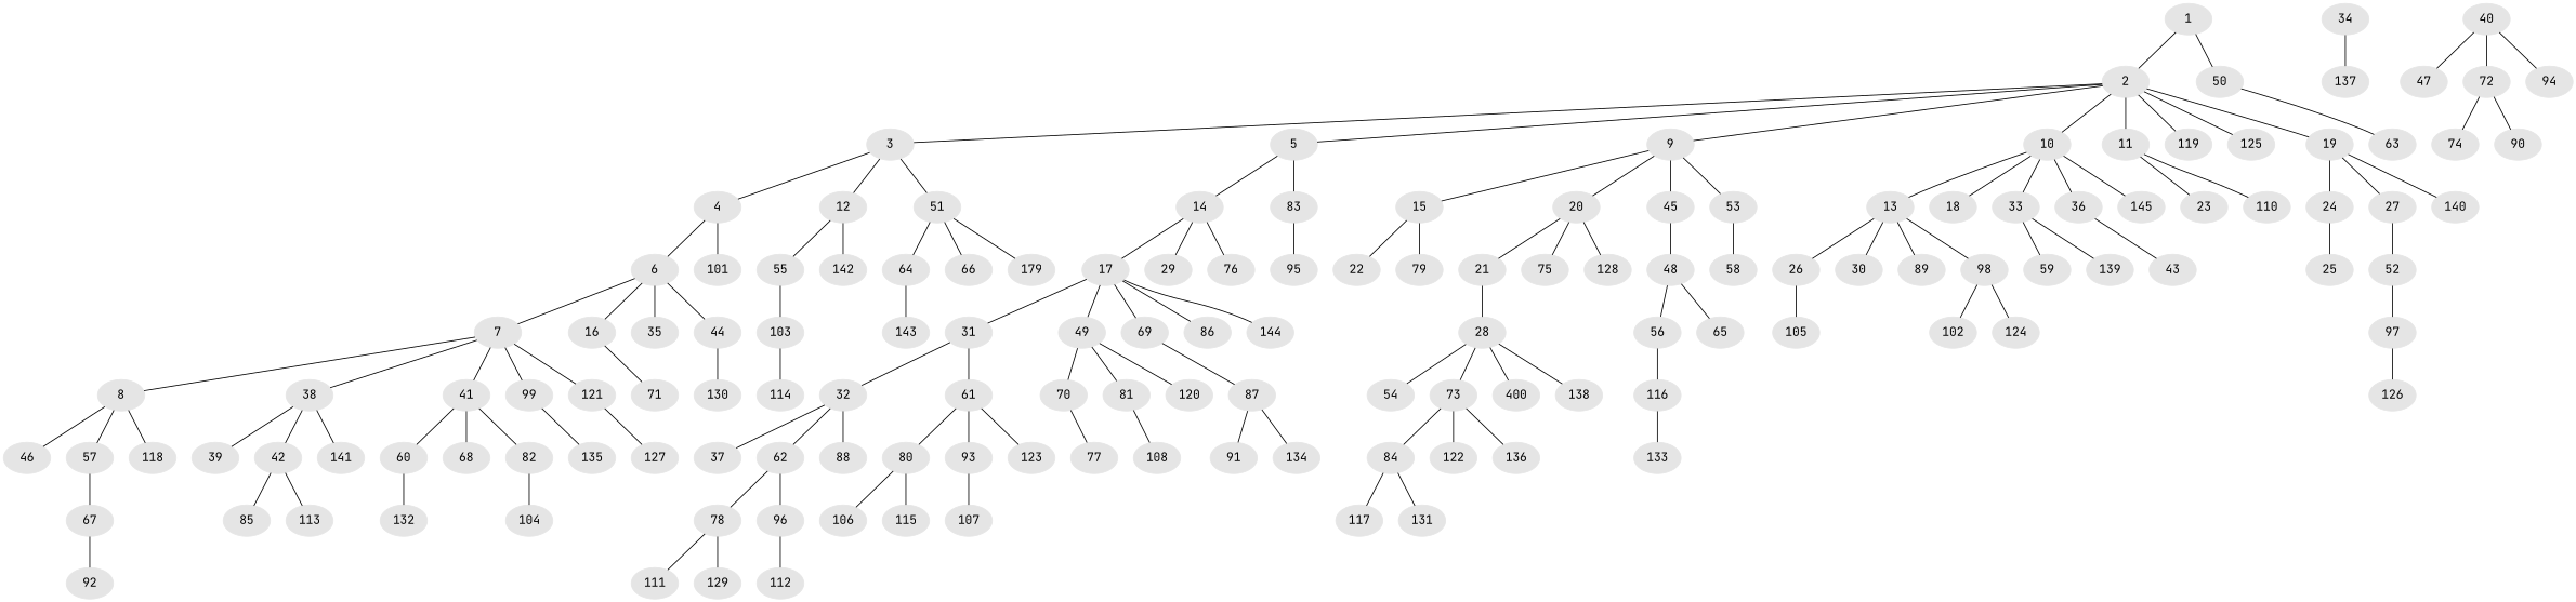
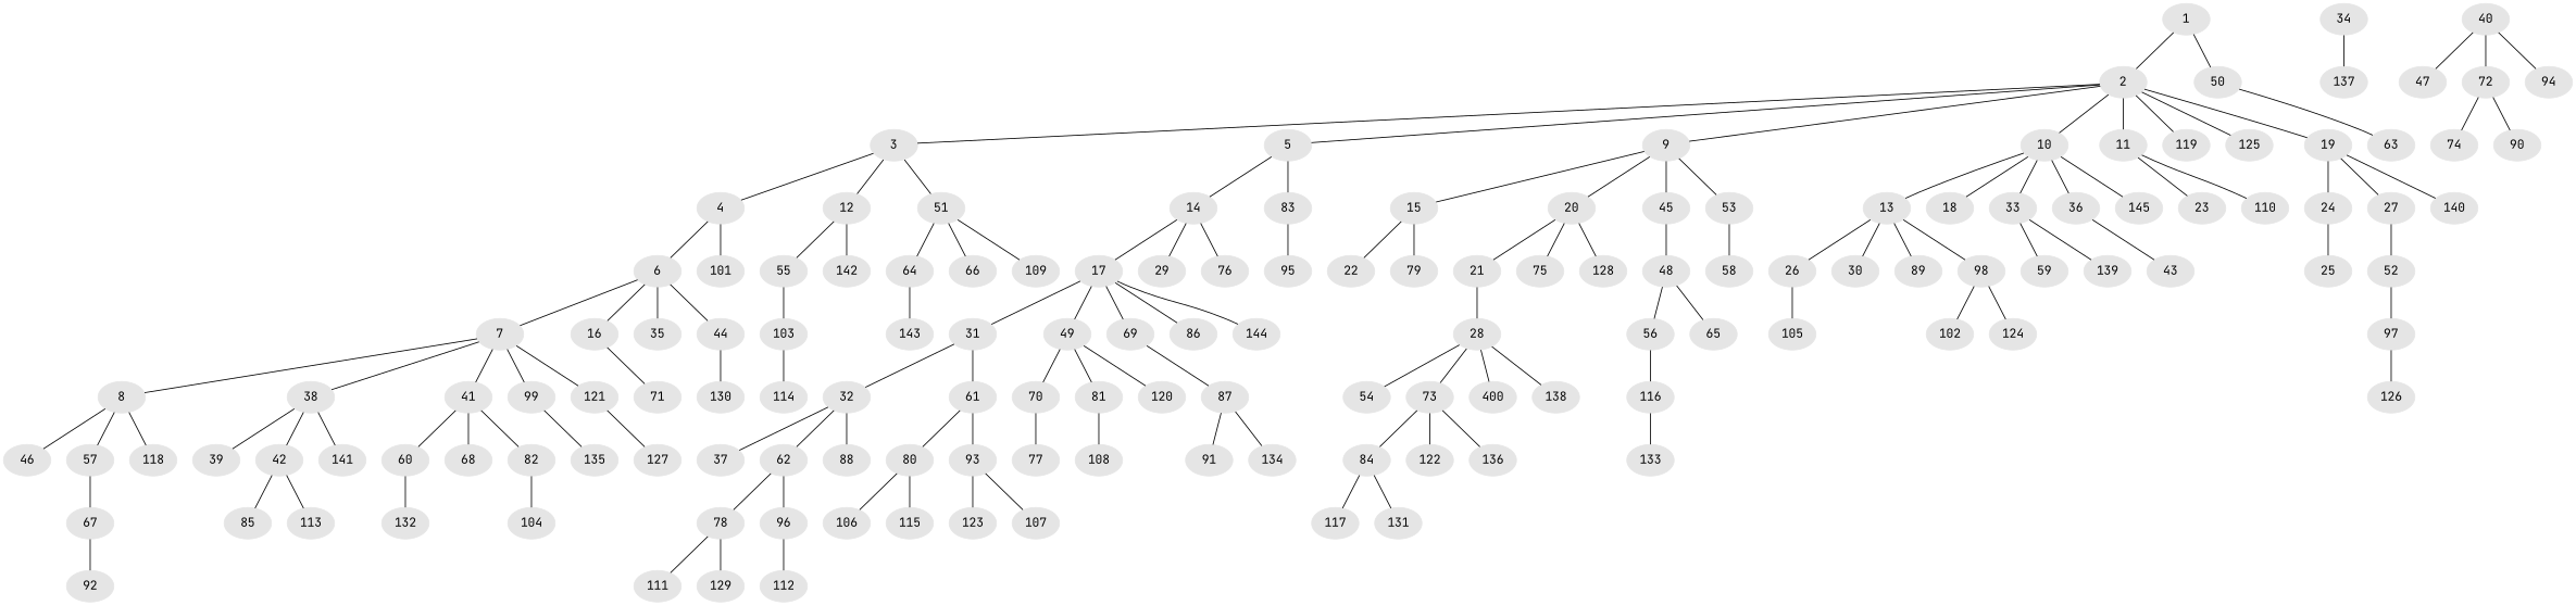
  graph {
    fontname="JetBrains Mono"
    node [color=gray90 fontname="JetBrains Mono" style=filled]
    edge [fontname="JetBrains Mono"]
    1
    2
    50
    3
    5
    9
    10
    11
    119
    125
    19
    63
    4
    12
    51
    14
    83
    15
    20
    45
    53
    13
    18
    33
    36
    145
    23
    110
    6
    101
    55
    142
    64
    66
-   109 [label=179]
+   109
    7
    16
    35
    44
    17
    29
    76
    95
    8
    38
    41
    99
    121
    71
    130
    46
    57
    118
    39
    42
    141
    60
    68
    82
    135
    127
    67
    22
    79
    21
    75
    128
    48
    58
    26
    30
    89
    98
    24
    27
    140
    59
    139
    43
    34
    137
    103
    105
    102
    124
    31
    49
    69
    86
    144
    40
    47
    72
    94
    32
    61
    70
    81
    120
    87
    25
    52
    28
    54
    73
    n106 [label=400]
    138
    97
    84
    122
    136
    37
    62
    88
    80
    93
    123
    78
    96
    85
    113
    74
    90
    132
    104
    56
    65
    116
    77
    108
    143
    126
    114
    133
    92
    106
    115
    107
    111
    129
    112
    91
    134
    117
    131
    1 -- 2
    1 -- 50
    2 -- 3
    2 -- 5
    2 -- 9
    2 -- 10
    2 -- 11
    2 -- 119
    2 -- 125
    2 -- 19
    50 -- 63
    3 -- 4
    3 -- 12
    3 -- 51
    5 -- 14
    5 -- 83
    9 -- 15
    9 -- 20
    9 -- 45
    9 -- 53
    10 -- 13
    10 -- 18
    10 -- 33
    10 -- 36
    10 -- 145
    11 -- 23
    11 -- 110
    19 -- 24
    19 -- 27
    19 -- 140
    4 -- 6
    4 -- 101
    12 -- 55
    12 -- 142
    51 -- 64
    51 -- 66
    51 -- 109
    14 -- 17
    14 -- 29
    14 -- 76
    83 -- 95
    15 -- 22
    15 -- 79
    20 -- 21
    20 -- 75
    20 -- 128
    45 -- 48
    53 -- 58
    13 -- 26
    13 -- 30
    13 -- 89
    13 -- 98
    33 -- 59
    33 -- 139
    36 -- 43
    6 -- 7
    6 -- 16
    6 -- 35
    6 -- 44
    55 -- 103
    64 -- 143
    7 -- 8
    7 -- 38
    7 -- 41
    7 -- 99
    7 -- 121
    16 -- 71
    44 -- 130
    17 -- 31
    17 -- 49
    17 -- 69
    17 -- 86
    17 -- 144
    8 -- 46
    8 -- 57
    8 -- 118
    38 -- 39
    38 -- 42
    38 -- 141
    41 -- 60
    41 -- 68
    41 -- 82
    99 -- 135
    121 -- 127
    57 -- 67
    42 -- 85
    42 -- 113
    60 -- 132
    82 -- 104
    67 -- 92
    21 -- 28
    48 -- 56
    48 -- 65
    26 -- 105
    98 -- 102
    98 -- 124
    24 -- 25
    27 -- 52
    34 -- 137
    103 -- 114
    31 -- 32
    31 -- 61
    49 -- 70
    49 -- 81
    49 -- 120
    69 -- 87
    40 -- 47
    40 -- 72
    40 -- 94
    72 -- 74
    72 -- 90
    32 -- 37
    32 -- 62
    32 -- 88
    61 -- 80
    61 -- 93
-   61 -- 123
+   93 -- 123
    70 -- 77
    81 -- 108
    87 -- 91
    87 -- 134
    52 -- 97
    28 -- 54
    28 -- 73
    28 -- n106
    28 -- 138
    73 -- 84
    73 -- 122
    73 -- 136
    97 -- 126
    84 -- 117
    84 -- 131
    62 -- 78
    62 -- 96
    80 -- 106
    80 -- 115
    93 -- 107
    78 -- 111
    78 -- 129
    96 -- 112
    56 -- 116
    116 -- 133
  }
